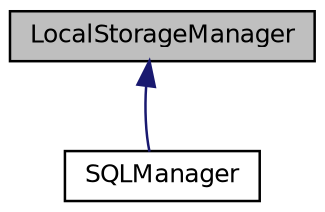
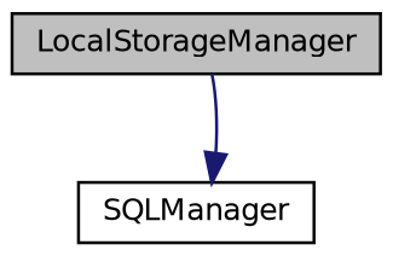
  digraph {
    node [color=black fontname=Helvetica fontsize=10 shape=record style=filled]
    n1 [fillcolor=grey75 fontcolor=black height=0.2 label=LocalStorageManager width=0.4]
    n2 [fillcolor=white height=0.2 label=SQLManager width=0.4]
-   n1 -> n2 [color=midnightblue dir=back fontname=Helvetica fontsize=10 labelfontname=Helvetica labelfontsize=10 style=solid]
+   n2 -> n1 [color=midnightblue dir=back fontname=Helvetica fontsize=10 labelfontname=Helvetica labelfontsize=10 style=solid]
  }
